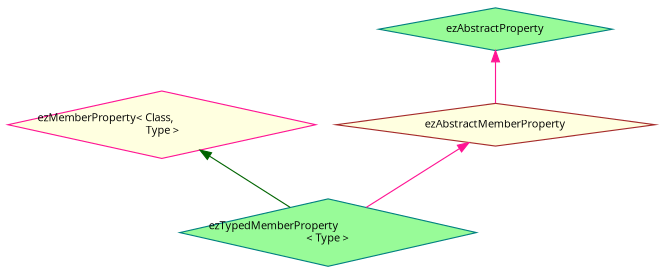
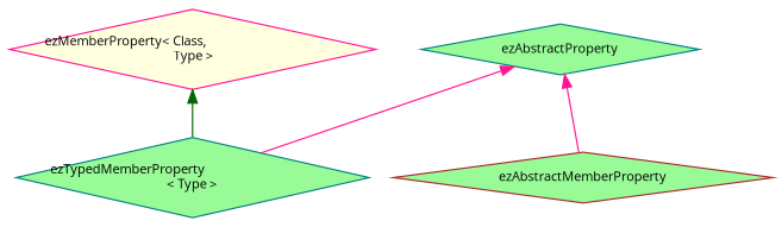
  digraph {
    fontname="Open Sans"
    node [color=teal fillcolor=lightyellow fontname="Open Sans" fontsize=10 shape=diamond style=filled]
    edge [color=deeppink dir=back fontname="Open Sans" fontsize=10 labelfontname=Helvetica labelfontsize=10 style=solid]
    n1 [color=deeppink fontcolor=black height=0.2 label="ezMemberProperty\< Class,\l Type \>" width=0.4]
    n2 [fillcolor=palegreen height=0.2 label="ezTypedMemberProperty\l\< Type \>" width=0.4]
-   n3 [color=brown height=0.2 label=ezAbstractMemberProperty width=0.4]
+   n3 [color=brown fillcolor=palegreen height=0.2 label=ezAbstractMemberProperty width=0.4]
    n4 [fillcolor=palegreen height=0.2 label=ezAbstractProperty width=0.4]
    n1 -> n2 [color=darkgreen]
-   n3 -> n2
+   n4 -> n2
    n4 -> n3
  }
